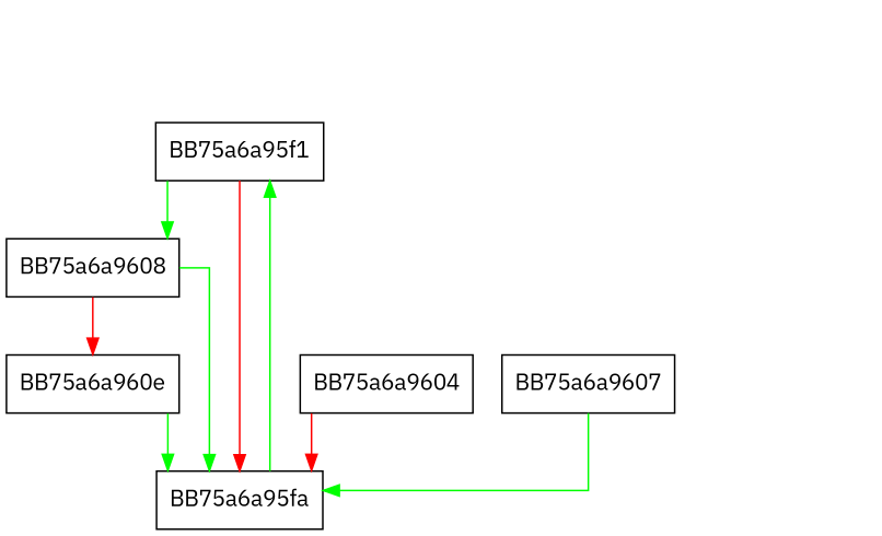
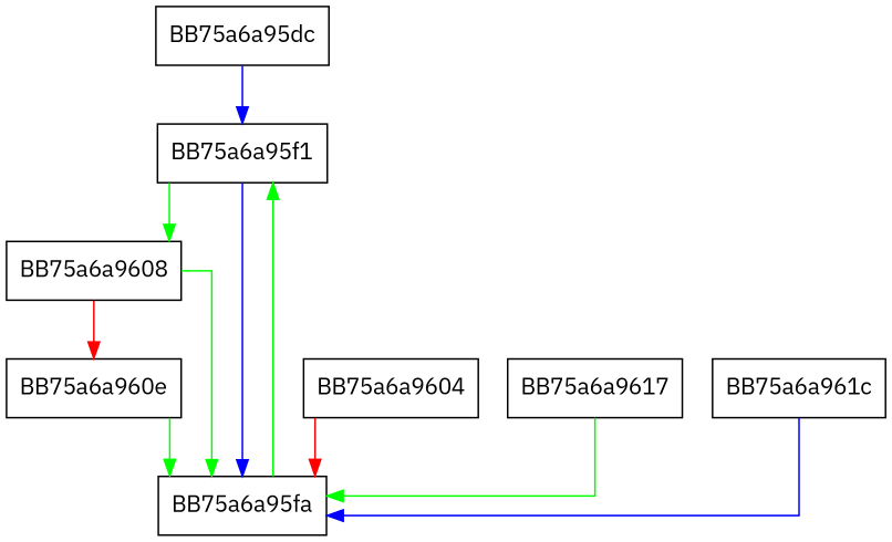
  digraph {
    fontname="IBM Plex Sans"
    splines=ortho
    node [fontname="IBM Plex Sans" shape=box]
    edge [color=green fontname="IBM Plex Sans"]
+   BB75a6a95dc
    BB75a6a95f1
    BB75a6a9608
    BB75a6a95fa
    BB75a6a960e
    BB75a6a9604
-   BB75a6a9617 [label=BB75a6a9607]
+   BB75a6a9617
+   BB75a6a961c
+   BB75a6a95dc -> BB75a6a95f1 [color=blue]
    BB75a6a95f1 -> BB75a6a9608
-   BB75a6a95f1 -> BB75a6a95fa [color=red]
+   BB75a6a95f1 -> BB75a6a95fa [color=blue]
    BB75a6a9608 -> BB75a6a95fa
    BB75a6a9608 -> BB75a6a960e [color=red]
    BB75a6a95fa -> BB75a6a95f1
    BB75a6a960e -> BB75a6a95fa
    BB75a6a9604 -> BB75a6a95fa [color=red]
    BB75a6a9617 -> BB75a6a95fa
+   BB75a6a961c -> BB75a6a95fa [color=blue]
  }
